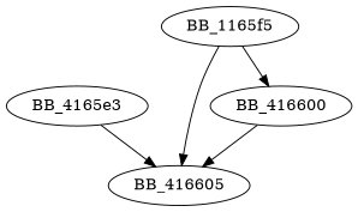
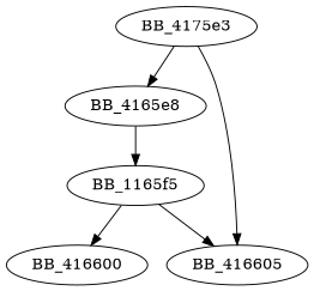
  digraph {
-   BB_4165e3
+   BB_4165e3 [label=BB_4175e3]
+   BB_4165e8
    BB_416605
    n4 [label=BB_1165f5]
    BB_416600
+   BB_4165e3 -> BB_4165e8
    BB_4165e3 -> BB_416605
+   BB_4165e8 -> n4
    n4 -> BB_416605
    n4 -> BB_416600
-   BB_416600 -> BB_416605
  }
